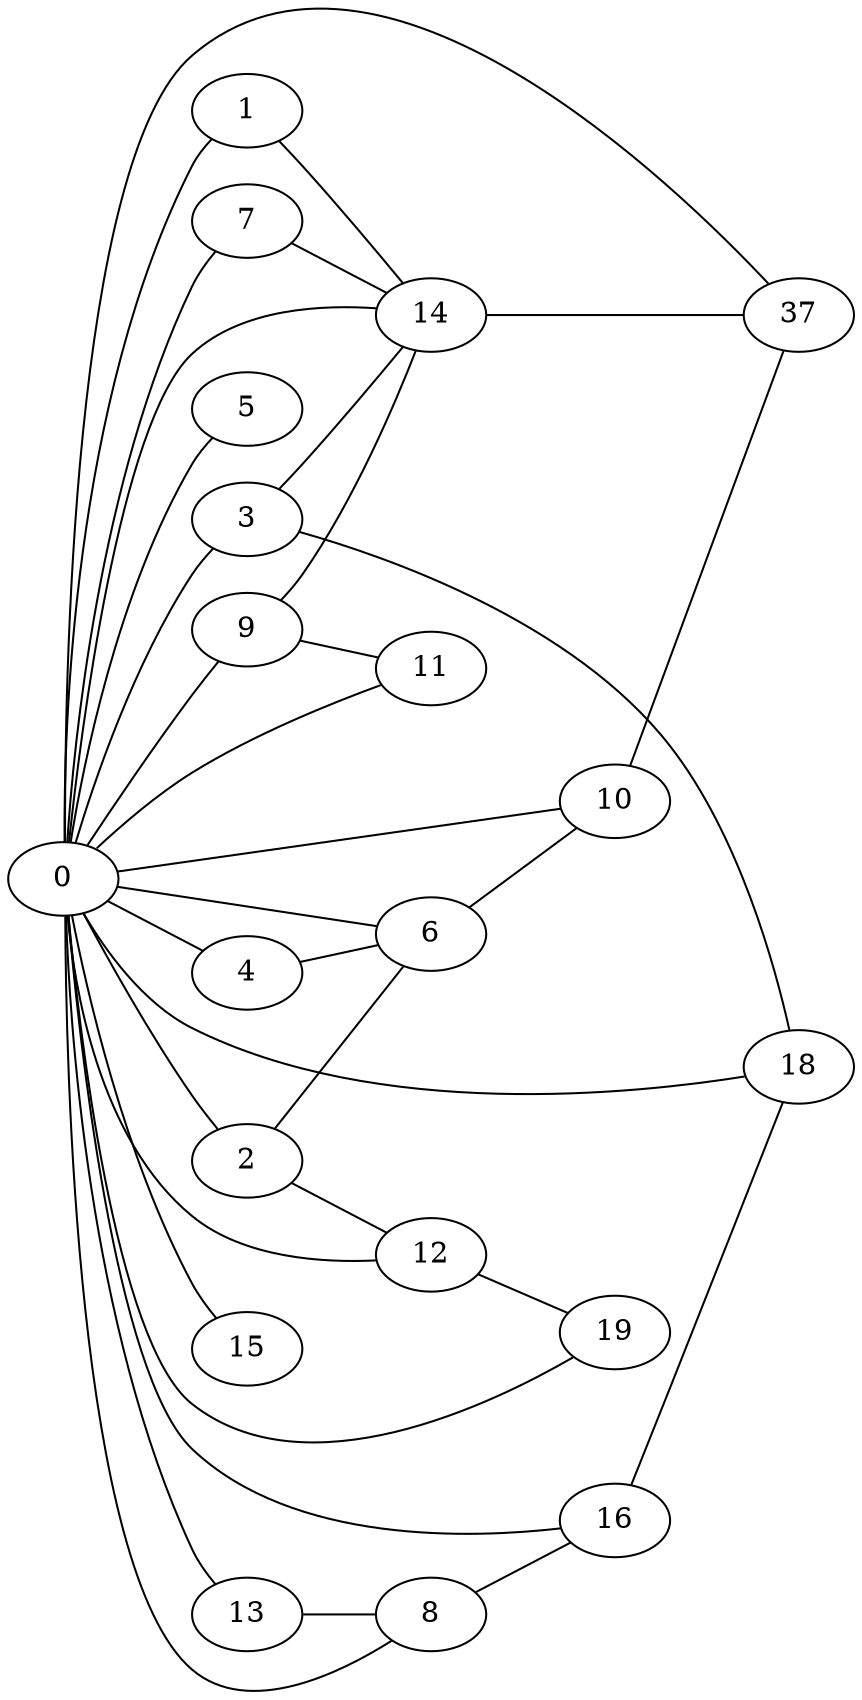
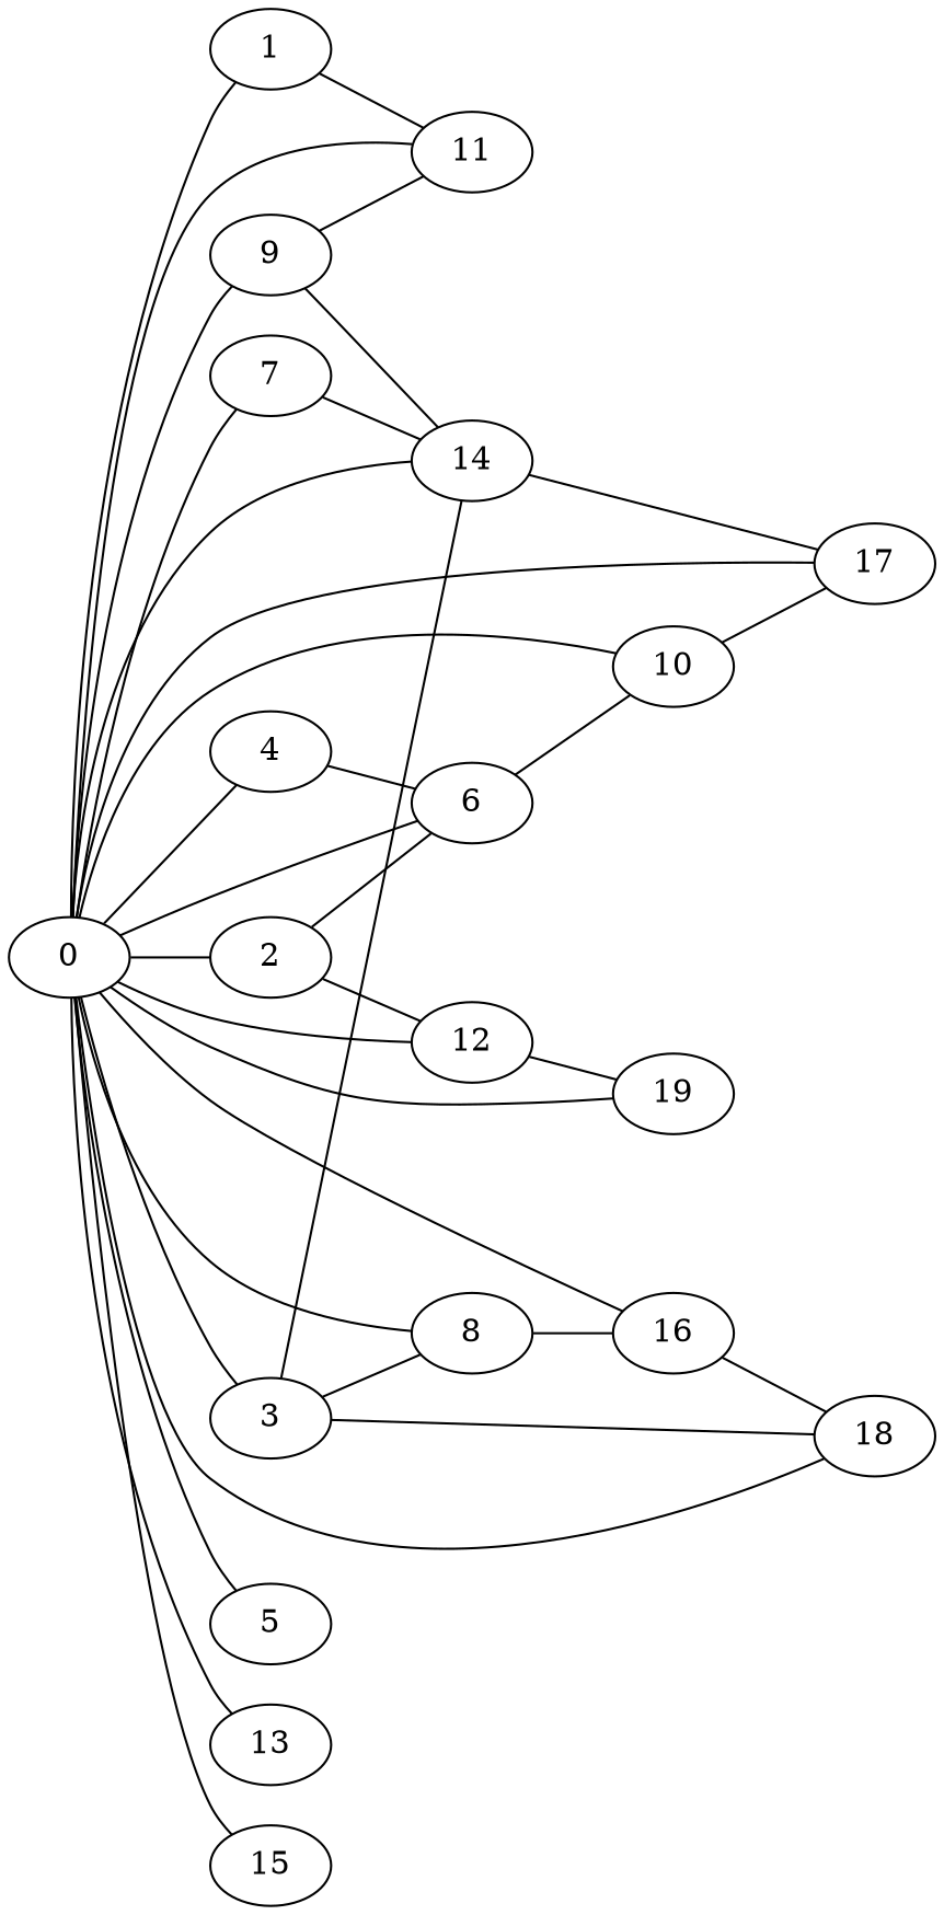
  graph {
    rankdir=LR
    0
    1
    2
    3
    4
    5
    6
    7
    8
    9
    10
    11
    12
    13
    14
    15
    16
-   17 [label=37]
+   17
    18
    19
    0 -- 1
    0 -- 2
    0 -- 3
    0 -- 4
    0 -- 5
    0 -- 6
    0 -- 7
    0 -- 8
    0 -- 9
    0 -- 10
    0 -- 11
    0 -- 12
    0 -- 13
    0 -- 14
    0 -- 15
    0 -- 16
    0 -- 17
    0 -- 18
    0 -- 19
-   1 -- 14
+   1 -- 11
    2 -- 6
    2 -- 12
-   13 -- 8
+   3 -- 8
    3 -- 14
    3 -- 18
    4 -- 6
    6 -- 10
    7 -- 14
    8 -- 16
    9 -- 11
    9 -- 14
    10 -- 17
    12 -- 19
    14 -- 17
    16 -- 18
  }
